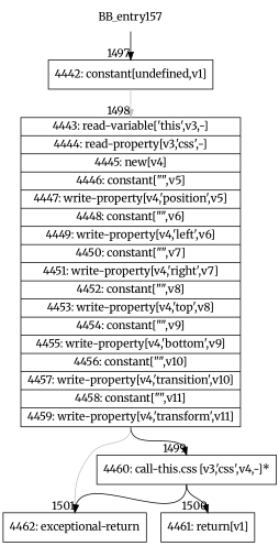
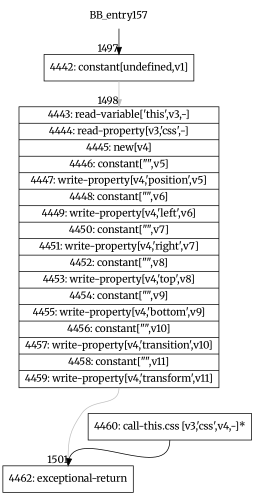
  digraph {
    fontname=Merriweather
    rankdir=TD
    node [fontname=Merriweather shape=record]
    edge [fontname=Merriweather headport=n tailport=s]
    n1 [label=BB_entry157 shape=none]
    n2 [label="{4442: constant[undefined,v1]}"]
    n3 [label="{4443: read-variable['this',v3,-]|4444: read-property[v3,'css',-]|4445: new[v4]|4446: constant[\"\",v5]|4447: write-property[v4,'position',v5]|4448: constant[\"\",v6]|4449: write-property[v4,'left',v6]|4450: constant[\"\",v7]|4451: write-property[v4,'right',v7]|4452: constant[\"\",v8]|4453: write-property[v4,'top',v8]|4454: constant[\"\",v9]|4455: write-property[v4,'bottom',v9]|4456: constant[\"\",v10]|4457: write-property[v4,'transition',v10]|4458: constant[\"\",v11]|4459: write-property[v4,'transform',v11]}"]
    n4 [label="{4460: call-this.css [v3,'css',v4,-]*}"]
    n5 [label="{4462: exceptional-return}"]
-   n6 [label="{4461: return[v1]}"]
    n1 -> n2 [headlabel="    1497"]
    n2 -> n3 [color=gray headlabel="      1498"]
-   n3 -> n4 [headlabel="      1499"]
    n3 -> n5 [color=gray headlabel="      1501"]
    n4 -> n5 [color=black]
-   n4 -> n6 [headlabel="      1500"]
  }
